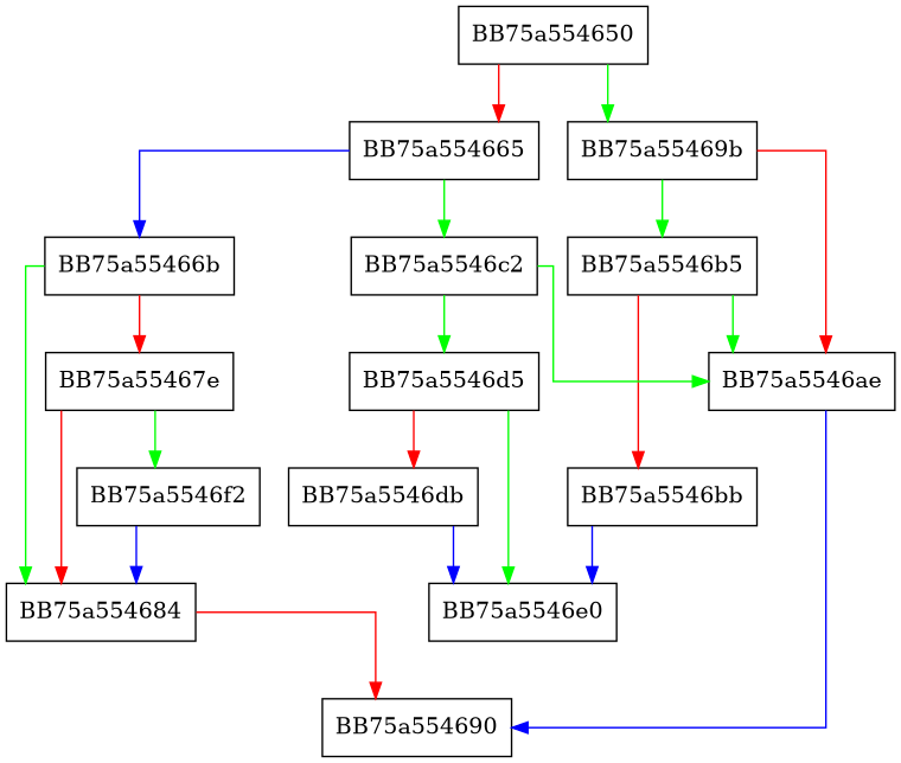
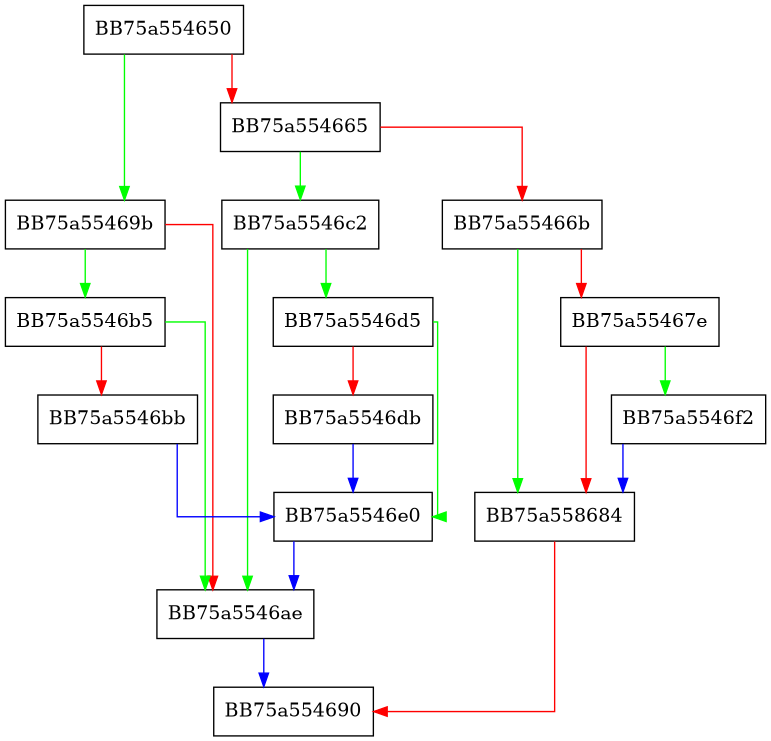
  digraph {
    splines=ortho
    node [shape=box]
    edge [color=green]
    BB75a554650
    BB75a55469b
    BB75a554665
    BB75a5546b5
    BB75a5546ae
    BB75a5546c2
    BB75a55466b
    BB75a5546bb
    BB75a554690
    BB75a5546d5
-   BB75a554684
+   BB75a554684 [label=BB75a558684]
    BB75a55467e
    BB75a5546e0
    BB75a5546db
    BB75a5546f2
    BB75a554650 -> BB75a55469b
    BB75a554650 -> BB75a554665 [color=red]
    BB75a55469b -> BB75a5546b5
    BB75a55469b -> BB75a5546ae [color=red]
    BB75a554665 -> BB75a5546c2
-   BB75a554665 -> BB75a55466b [color=blue]
+   BB75a554665 -> BB75a55466b [color=red]
    BB75a5546b5 -> BB75a5546ae
    BB75a5546b5 -> BB75a5546bb [color=red]
    BB75a5546ae -> BB75a554690 [color=blue]
    BB75a5546c2 -> BB75a5546ae
    BB75a5546c2 -> BB75a5546d5
    BB75a55466b -> BB75a554684
    BB75a55466b -> BB75a55467e [color=red]
    BB75a5546bb -> BB75a5546e0 [color=blue]
    BB75a5546d5 -> BB75a5546e0
    BB75a5546d5 -> BB75a5546db [color=red]
    BB75a554684 -> BB75a554690 [color=red]
    BB75a55467e -> BB75a554684 [color=red]
    BB75a55467e -> BB75a5546f2
+   BB75a5546e0 -> BB75a5546ae [color=blue]
    BB75a5546db -> BB75a5546e0 [color=blue]
    BB75a5546f2 -> BB75a554684 [color=blue]
  }
